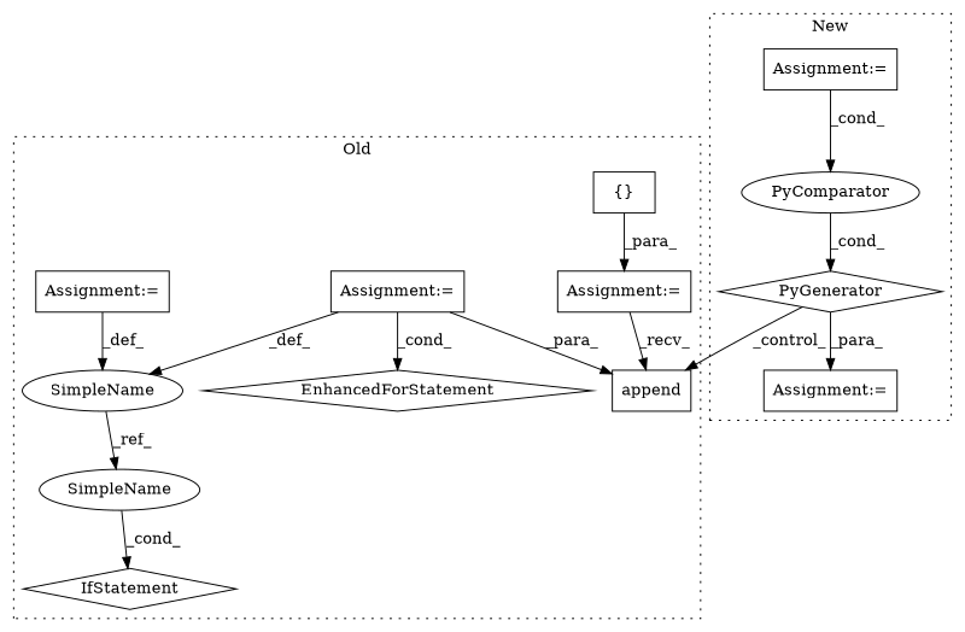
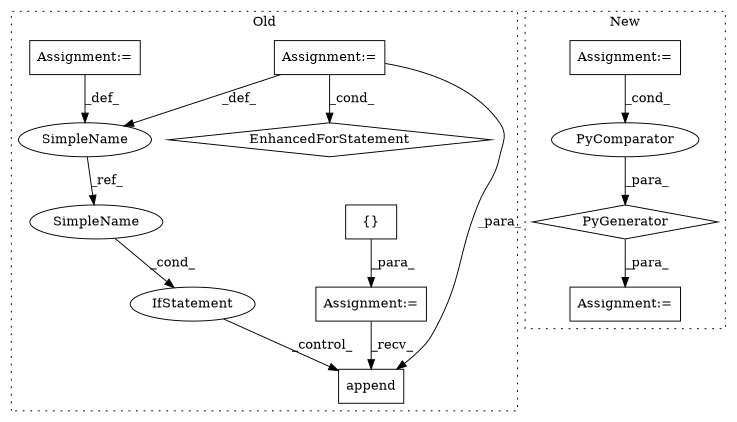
  digraph {
    node [a=7 l=1 s="5215,5294" shape=box]
    n1 [a=32 l="7,1" label=append s="5418,5429"]
    n2 [a=70 l="53,2" label=EnhancedForStatement shape=diamond]
    n3 [l="53,2" label="Assignment:="]
    n4 [a=4 l=2 label="{}" s=5177]
    n5 [label="Assignment:=" s=5167]
-   n6 [a=25 l="4,2" label=IfStatement s="5376,5387" shape=diamond]
+   n6 [a=25 l="4,2" label=IfStatement s="5376,5387" shape=ellipse]
    n7 [a=42 l=7 label=SimpleName s=5339 shape=ellipse]
    n8 [label="Assignment:=" s=5191]
    n9 [a=42 l=7 label=SimpleName s=5380 shape=ellipse]
    n10 [a=107 l=147 label=PyGenerator s=5282 shape=diamond]
    n11 [a=113 l=68 label=PyComparator s=5355 shape=ellipse]
    n12 [l=4 label="Assignment:=" s=5064]
    n13 [label="Assignment:=" s=5268]
    subgraph cluster_1 {
      label=Old
      style=dotted
      n1
      n2
      n3
      n4
      n5
      n6
      n7
      n8
      n9
    }
    subgraph cluster_2 {
      label=New
      style=dotted
      n10
      n11
      n12
      n13
    }
    n3 -> n1 [label=_para_]
    n3 -> n2 [label=_cond_]
    n3 -> n7 [label=_def_]
    n4 -> n5 [label=_para_]
    n5 -> n1 [label=_recv_]
-   n10 -> n1 [label=_control_]
+   n6 -> n1 [label=_control_]
    n7 -> n9 [label=_ref_]
    n8 -> n7 [label=_def_]
    n9 -> n6 [label=_cond_]
    n10 -> n13 [label=_para_]
-   n11 -> n10 [label=_cond_]
+   n11 -> n10 [label=_para_]
    n12 -> n11 [label=_cond_]
  }
